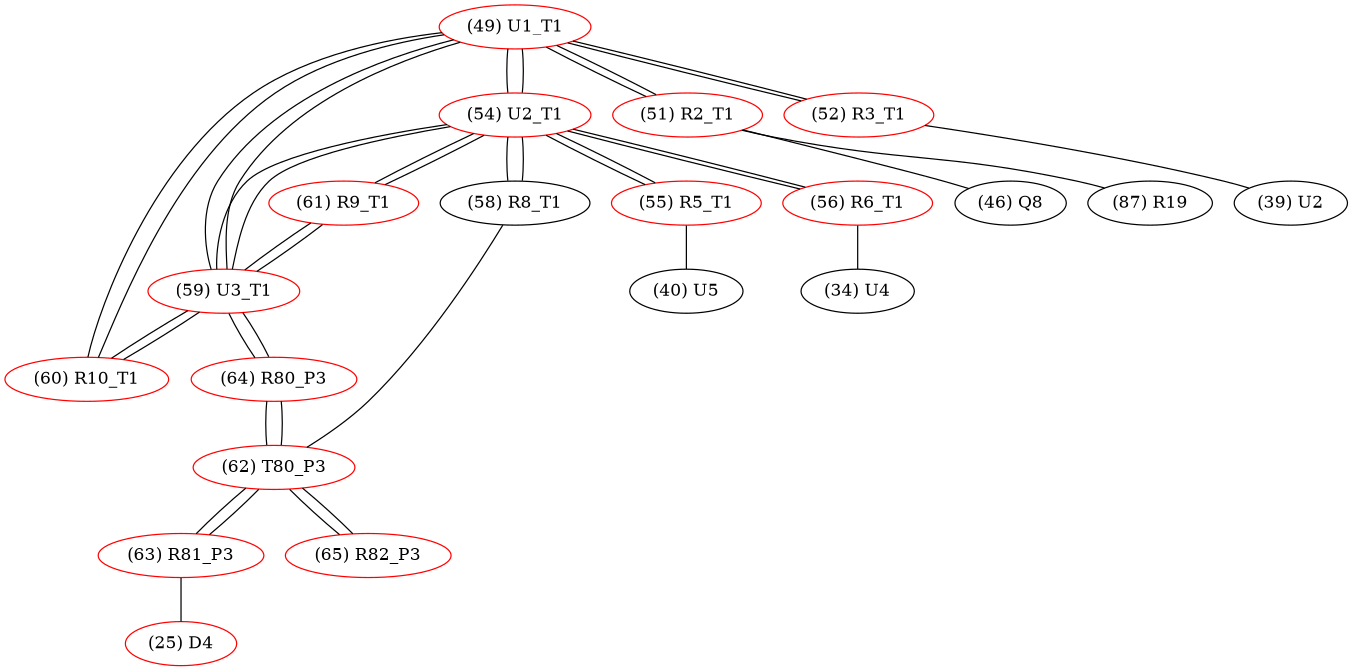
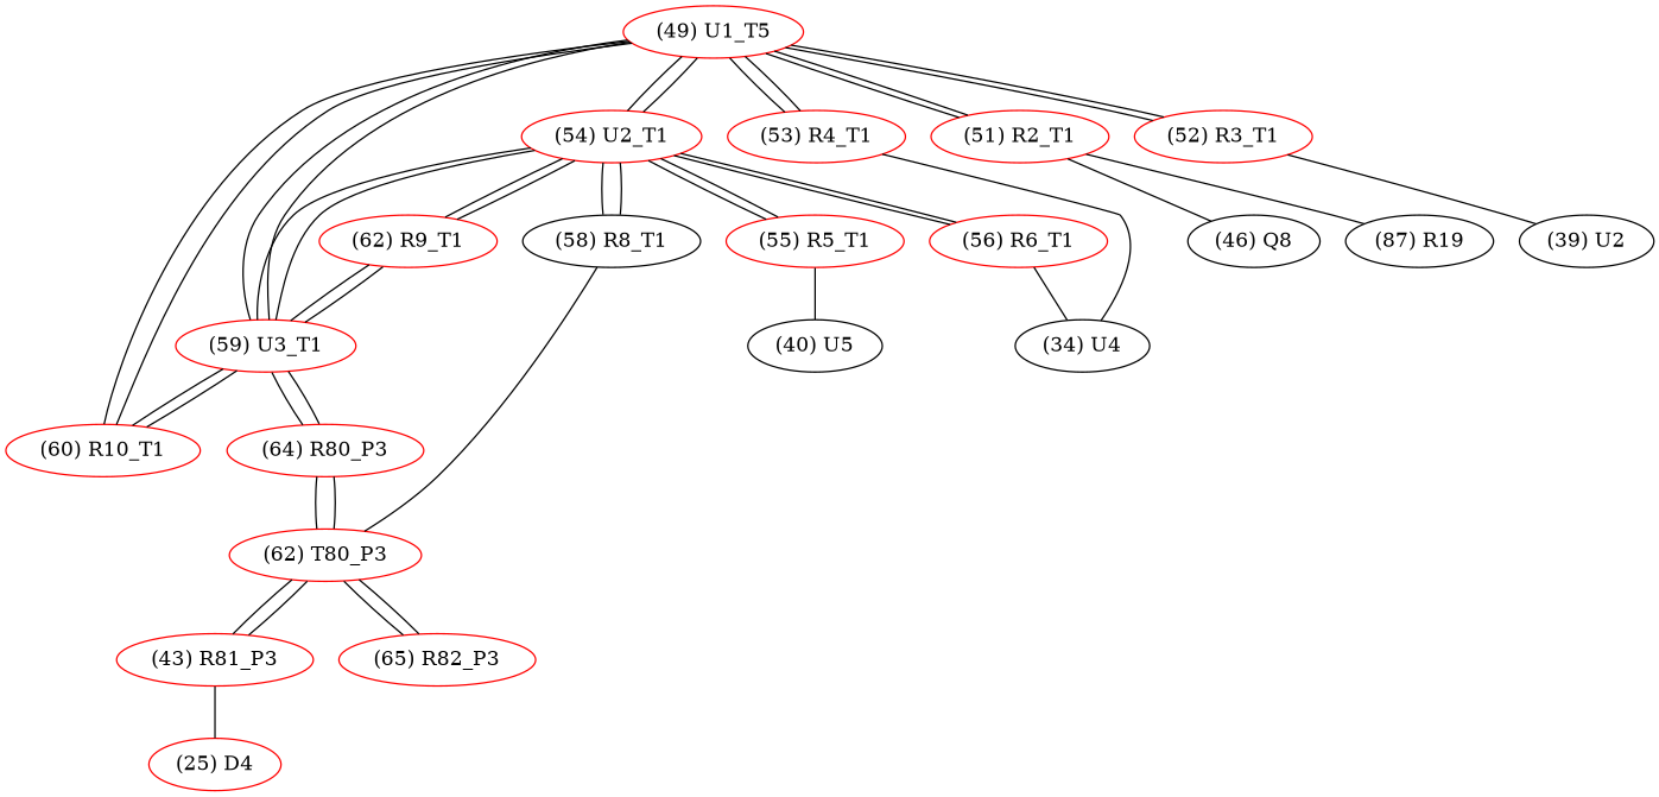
  graph {
    node [color=red]
-   n1 [label="(49) U1_T1"]
+   n1 [label="(49) U1_T5"]
    n2 [label="(54) U2_T1"]
    n3 [label="(59) U3_T1"]
    n4 [label="(60) R10_T1"]
+   n5 [label="(53) R4_T1"]
    n6 [label="(51) R2_T1"]
    n7 [label="(52) R3_T1"]
    n8 [color=black label="(58) R8_T1"]
    n9 [label="(55) R5_T1"]
    n10 [label="(56) R6_T1"]
-   n11 [label="(61) R9_T1"]
+   n11 [label="(62) R9_T1"]
    n12 [label="(64) R80_P3"]
    n13 [label="(34) U4" color=""]
    n14 [label="(46) Q8" color=""]
    n15 [label="(87) R19" color=""]
    n16 [label="(39) U2" color=""]
    n17 [label="(62) T80_P3"]
    n18 [label="(40) U5" color=""]
-   n19 [label="(63) R81_P3"]
+   n19 [label="(43) R81_P3"]
    n20 [label="(65) R82_P3"]
    n21 [label="(25) D4"]
    n1 -- n2
    n1 -- n3
    n1 -- n4
+   n1 -- n5
    n1 -- n6
    n1 -- n7
    n2 -- n1
    n2 -- n3
    n2 -- n8
    n2 -- n9
    n2 -- n10
    n2 -- n11
    n3 -- n1
    n3 -- n2
    n3 -- n4
    n3 -- n11
    n3 -- n12
    n4 -- n1
    n4 -- n3
+   n5 -- n1
+   n5 -- n13
    n6 -- n1
    n6 -- n14
    n6 -- n15
    n7 -- n1
    n7 -- n16
    n8 -- n2
    n8 -- n17
    n9 -- n2
    n9 -- n18
    n10 -- n2
    n10 -- n13
    n11 -- n2
    n11 -- n3
    n12 -- n3
    n12 -- n17
    n17 -- n12
    n17 -- n19
    n17 -- n20
    n19 -- n17
    n19 -- n21
    n20 -- n17
  }
